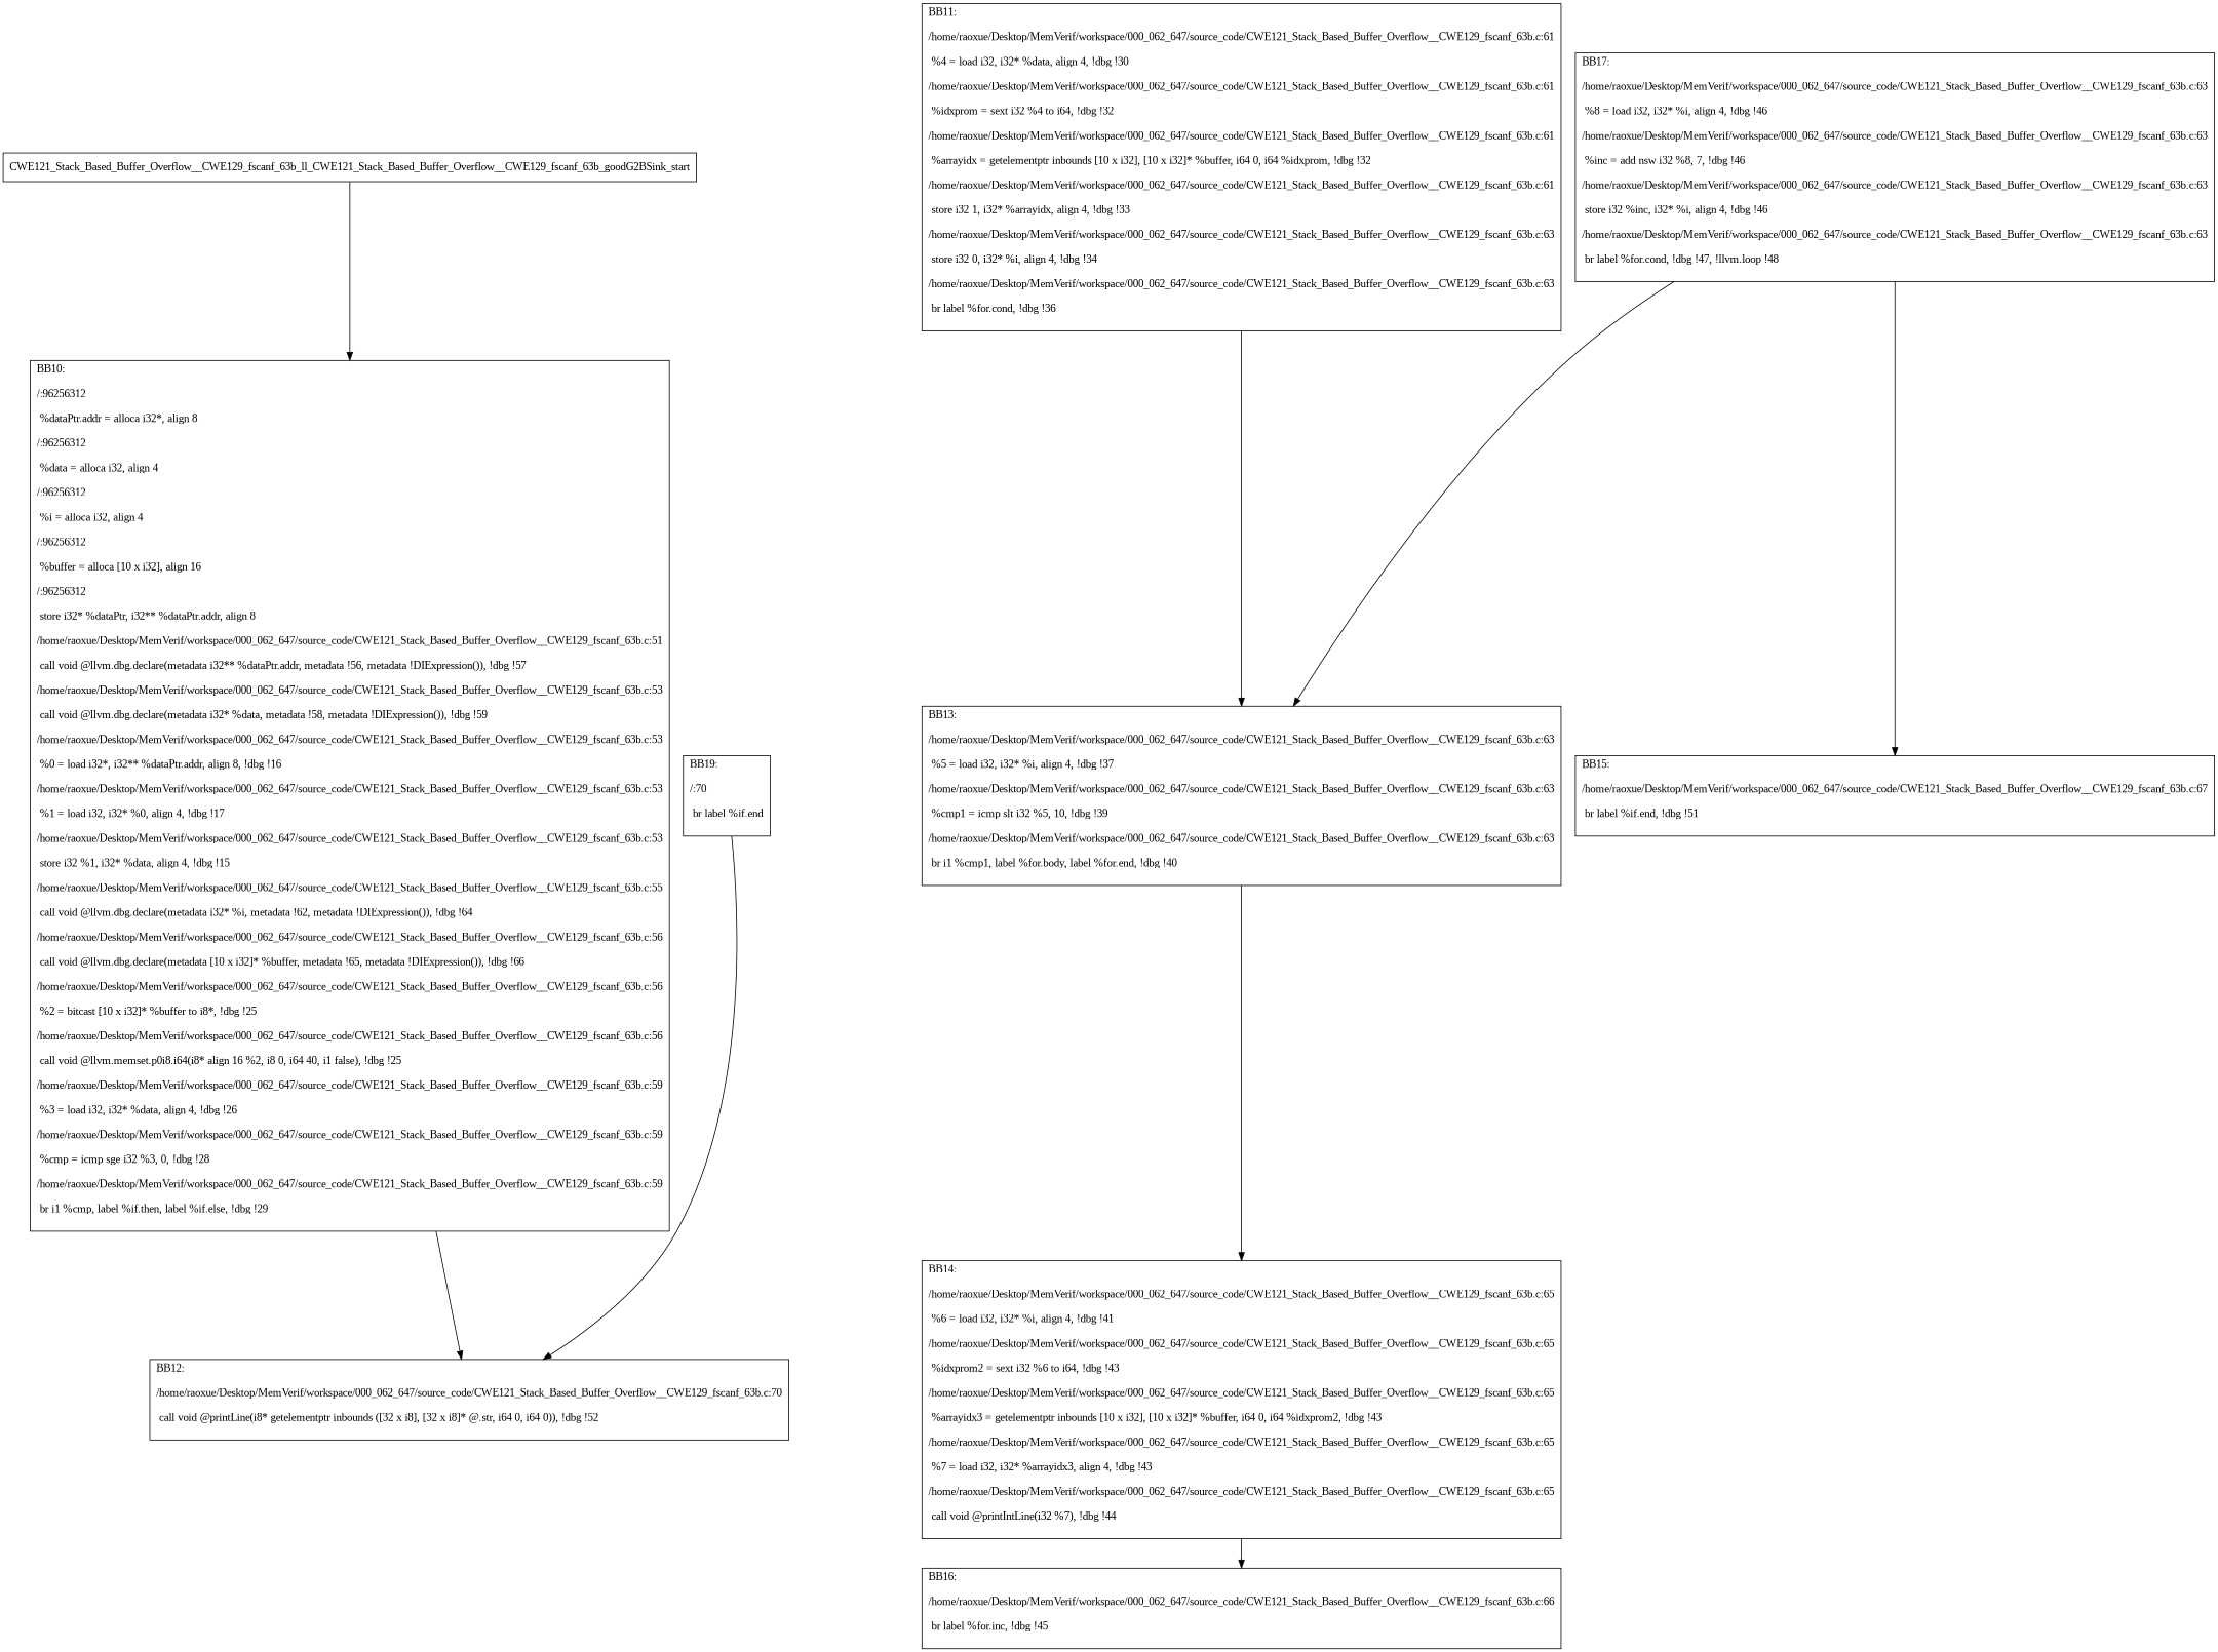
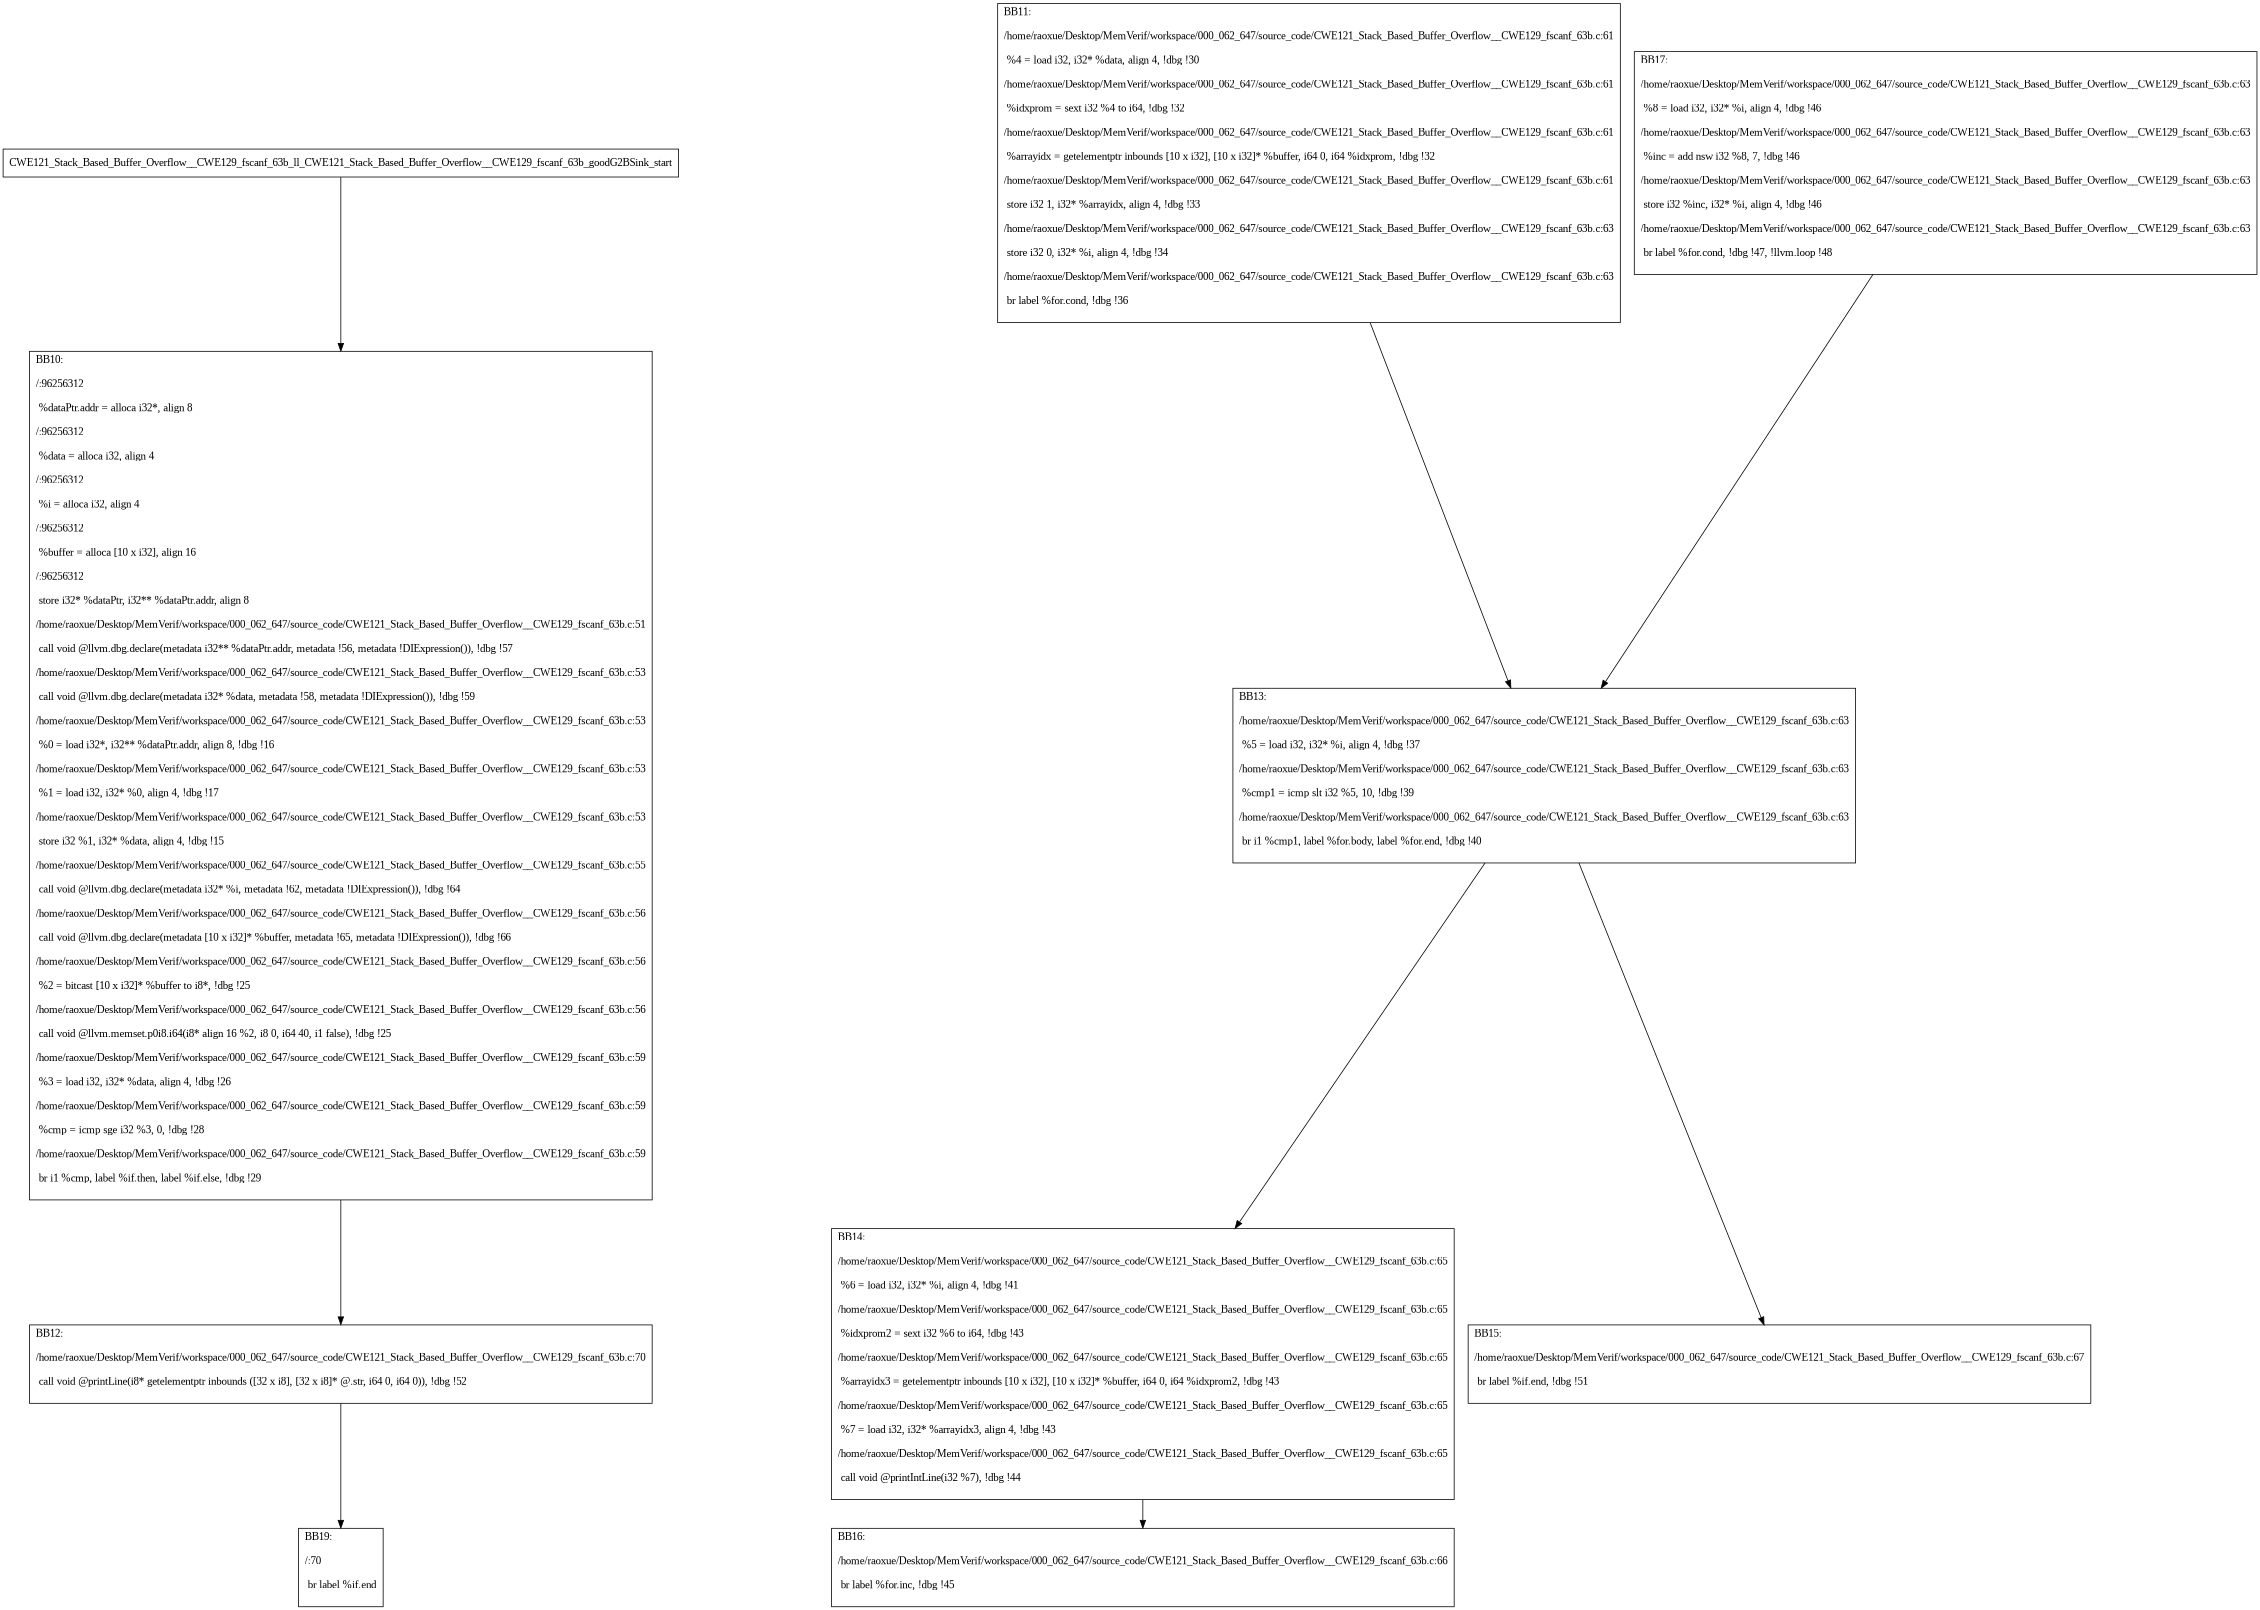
  digraph {
    fontname="Liberation Serif"
    node [fontname="Liberation Serif" shape=record]
    edge [fontname="Liberation Serif"]
    n1 [label="{CWE121_Stack_Based_Buffer_Overflow__CWE129_fscanf_63b_ll_CWE121_Stack_Based_Buffer_Overflow__CWE129_fscanf_63b_goodG2BSink_start}"]
    n2 [label="{BB10:\l\l/:96256312\l\n  %dataPtr.addr = alloca i32*, align 8\l\n/:96256312\l\n  %data = alloca i32, align 4\l\n/:96256312\l\n  %i = alloca i32, align 4\l\n/:96256312\l\n  %buffer = alloca [10 x i32], align 16\l\n/:96256312\l\n  store i32* %dataPtr, i32** %dataPtr.addr, align 8\l\n/home/raoxue/Desktop/MemVerif/workspace/000_062_647/source_code/CWE121_Stack_Based_Buffer_Overflow__CWE129_fscanf_63b.c:51\l\n  call void @llvm.dbg.declare(metadata i32** %dataPtr.addr, metadata !56, metadata !DIExpression()), !dbg !57\l\n/home/raoxue/Desktop/MemVerif/workspace/000_062_647/source_code/CWE121_Stack_Based_Buffer_Overflow__CWE129_fscanf_63b.c:53\l\n  call void @llvm.dbg.declare(metadata i32* %data, metadata !58, metadata !DIExpression()), !dbg !59\l\n/home/raoxue/Desktop/MemVerif/workspace/000_062_647/source_code/CWE121_Stack_Based_Buffer_Overflow__CWE129_fscanf_63b.c:53\l\n  %0 = load i32*, i32** %dataPtr.addr, align 8, !dbg !16\l\n/home/raoxue/Desktop/MemVerif/workspace/000_062_647/source_code/CWE121_Stack_Based_Buffer_Overflow__CWE129_fscanf_63b.c:53\l\n  %1 = load i32, i32* %0, align 4, !dbg !17\l\n/home/raoxue/Desktop/MemVerif/workspace/000_062_647/source_code/CWE121_Stack_Based_Buffer_Overflow__CWE129_fscanf_63b.c:53\l\n  store i32 %1, i32* %data, align 4, !dbg !15\l\n/home/raoxue/Desktop/MemVerif/workspace/000_062_647/source_code/CWE121_Stack_Based_Buffer_Overflow__CWE129_fscanf_63b.c:55\l\n  call void @llvm.dbg.declare(metadata i32* %i, metadata !62, metadata !DIExpression()), !dbg !64\l\n/home/raoxue/Desktop/MemVerif/workspace/000_062_647/source_code/CWE121_Stack_Based_Buffer_Overflow__CWE129_fscanf_63b.c:56\l\n  call void @llvm.dbg.declare(metadata [10 x i32]* %buffer, metadata !65, metadata !DIExpression()), !dbg !66\l\n/home/raoxue/Desktop/MemVerif/workspace/000_062_647/source_code/CWE121_Stack_Based_Buffer_Overflow__CWE129_fscanf_63b.c:56\l\n  %2 = bitcast [10 x i32]* %buffer to i8*, !dbg !25\l\n/home/raoxue/Desktop/MemVerif/workspace/000_062_647/source_code/CWE121_Stack_Based_Buffer_Overflow__CWE129_fscanf_63b.c:56\l\n  call void @llvm.memset.p0i8.i64(i8* align 16 %2, i8 0, i64 40, i1 false), !dbg !25\l\n/home/raoxue/Desktop/MemVerif/workspace/000_062_647/source_code/CWE121_Stack_Based_Buffer_Overflow__CWE129_fscanf_63b.c:59\l\n  %3 = load i32, i32* %data, align 4, !dbg !26\l\n/home/raoxue/Desktop/MemVerif/workspace/000_062_647/source_code/CWE121_Stack_Based_Buffer_Overflow__CWE129_fscanf_63b.c:59\l\n  %cmp = icmp sge i32 %3, 0, !dbg !28\l\n/home/raoxue/Desktop/MemVerif/workspace/000_062_647/source_code/CWE121_Stack_Based_Buffer_Overflow__CWE129_fscanf_63b.c:59\l\n  br i1 %cmp, label %if.then, label %if.else, !dbg !29\l\n}"]
    n3 [label="{BB12:\l\l/home/raoxue/Desktop/MemVerif/workspace/000_062_647/source_code/CWE121_Stack_Based_Buffer_Overflow__CWE129_fscanf_63b.c:70\l\n  call void @printLine(i8* getelementptr inbounds ([32 x i8], [32 x i8]* @.str, i64 0, i64 0)), !dbg !52\l\n}"]
    n4 [label="{BB11:\l\l/home/raoxue/Desktop/MemVerif/workspace/000_062_647/source_code/CWE121_Stack_Based_Buffer_Overflow__CWE129_fscanf_63b.c:61\l\n  %4 = load i32, i32* %data, align 4, !dbg !30\l\n/home/raoxue/Desktop/MemVerif/workspace/000_062_647/source_code/CWE121_Stack_Based_Buffer_Overflow__CWE129_fscanf_63b.c:61\l\n  %idxprom = sext i32 %4 to i64, !dbg !32\l\n/home/raoxue/Desktop/MemVerif/workspace/000_062_647/source_code/CWE121_Stack_Based_Buffer_Overflow__CWE129_fscanf_63b.c:61\l\n  %arrayidx = getelementptr inbounds [10 x i32], [10 x i32]* %buffer, i64 0, i64 %idxprom, !dbg !32\l\n/home/raoxue/Desktop/MemVerif/workspace/000_062_647/source_code/CWE121_Stack_Based_Buffer_Overflow__CWE129_fscanf_63b.c:61\l\n  store i32 1, i32* %arrayidx, align 4, !dbg !33\l\n/home/raoxue/Desktop/MemVerif/workspace/000_062_647/source_code/CWE121_Stack_Based_Buffer_Overflow__CWE129_fscanf_63b.c:63\l\n  store i32 0, i32* %i, align 4, !dbg !34\l\n/home/raoxue/Desktop/MemVerif/workspace/000_062_647/source_code/CWE121_Stack_Based_Buffer_Overflow__CWE129_fscanf_63b.c:63\l\n  br label %for.cond, !dbg !36\l\n}"]
    n5 [label="{BB13:\l\l/home/raoxue/Desktop/MemVerif/workspace/000_062_647/source_code/CWE121_Stack_Based_Buffer_Overflow__CWE129_fscanf_63b.c:63\l\n  %5 = load i32, i32* %i, align 4, !dbg !37\l\n/home/raoxue/Desktop/MemVerif/workspace/000_062_647/source_code/CWE121_Stack_Based_Buffer_Overflow__CWE129_fscanf_63b.c:63\l\n  %cmp1 = icmp slt i32 %5, 10, !dbg !39\l\n/home/raoxue/Desktop/MemVerif/workspace/000_062_647/source_code/CWE121_Stack_Based_Buffer_Overflow__CWE129_fscanf_63b.c:63\l\n  br i1 %cmp1, label %for.body, label %for.end, !dbg !40\l\n}"]
    n6 [label="{BB19:\l\l/:70\l\n  br label %if.end\l\n}"]
    n7 [label="{BB14:\l\l/home/raoxue/Desktop/MemVerif/workspace/000_062_647/source_code/CWE121_Stack_Based_Buffer_Overflow__CWE129_fscanf_63b.c:65\l\n  %6 = load i32, i32* %i, align 4, !dbg !41\l\n/home/raoxue/Desktop/MemVerif/workspace/000_062_647/source_code/CWE121_Stack_Based_Buffer_Overflow__CWE129_fscanf_63b.c:65\l\n  %idxprom2 = sext i32 %6 to i64, !dbg !43\l\n/home/raoxue/Desktop/MemVerif/workspace/000_062_647/source_code/CWE121_Stack_Based_Buffer_Overflow__CWE129_fscanf_63b.c:65\l\n  %arrayidx3 = getelementptr inbounds [10 x i32], [10 x i32]* %buffer, i64 0, i64 %idxprom2, !dbg !43\l\n/home/raoxue/Desktop/MemVerif/workspace/000_062_647/source_code/CWE121_Stack_Based_Buffer_Overflow__CWE129_fscanf_63b.c:65\l\n  %7 = load i32, i32* %arrayidx3, align 4, !dbg !43\l\n/home/raoxue/Desktop/MemVerif/workspace/000_062_647/source_code/CWE121_Stack_Based_Buffer_Overflow__CWE129_fscanf_63b.c:65\l\n  call void @printIntLine(i32 %7), !dbg !44\l\n}"]
    n8 [label="{BB15:\l\l/home/raoxue/Desktop/MemVerif/workspace/000_062_647/source_code/CWE121_Stack_Based_Buffer_Overflow__CWE129_fscanf_63b.c:67\l\n  br label %if.end, !dbg !51\l\n}"]
    n9 [label="{BB16:\l\l/home/raoxue/Desktop/MemVerif/workspace/000_062_647/source_code/CWE121_Stack_Based_Buffer_Overflow__CWE129_fscanf_63b.c:66\l\n  br label %for.inc, !dbg !45\l\n}"]
    n10 [label="{BB17:\l\l/home/raoxue/Desktop/MemVerif/workspace/000_062_647/source_code/CWE121_Stack_Based_Buffer_Overflow__CWE129_fscanf_63b.c:63\l\n  %8 = load i32, i32* %i, align 4, !dbg !46\l\n/home/raoxue/Desktop/MemVerif/workspace/000_062_647/source_code/CWE121_Stack_Based_Buffer_Overflow__CWE129_fscanf_63b.c:63\l\n  %inc = add nsw i32 %8, 7, !dbg !46\l\n/home/raoxue/Desktop/MemVerif/workspace/000_062_647/source_code/CWE121_Stack_Based_Buffer_Overflow__CWE129_fscanf_63b.c:63\l\n  store i32 %inc, i32* %i, align 4, !dbg !46\l\n/home/raoxue/Desktop/MemVerif/workspace/000_062_647/source_code/CWE121_Stack_Based_Buffer_Overflow__CWE129_fscanf_63b.c:63\l\n  br label %for.cond, !dbg !47, !llvm.loop !48\l\n}"]
    n1 -> n2
    n2 -> n3
-   n6 -> n3
+   n3 -> n6
    n4 -> n5
    n5 -> n7
-   n10 -> n8
+   n5 -> n8
    n7 -> n9
    n10 -> n5
  }
